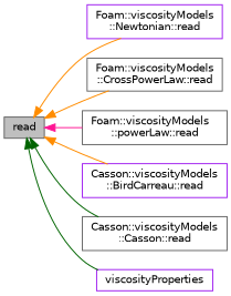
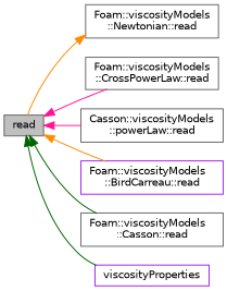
  digraph {
    rankdir=LR
    node [color=gray40 fontname=Helvetica fontsize=10 shape=record]
    edge [color=darkorange dir=back fontname=Helvetica fontsize=10 labelfontname=Helvetica labelfontsize=10 style=solid]
    n1 [fillcolor=grey75 fontcolor=black height=0.2 label=read style=filled width=0.4]
-   n2 [color=purple height=0.2 label="Foam::viscosityModels\l::Newtonian::read" width=0.4]
+   n2 [height=0.2 label="Foam::viscosityModels\l::Newtonian::read" width=0.4]
    n3 [height=0.2 label="Foam::viscosityModels\l::CrossPowerLaw::read" width=0.4]
-   n4 [height=0.2 label="Foam::viscosityModels\l::powerLaw::read" width=0.4]
-   n5 [color=purple height=0.2 label="Casson::viscosityModels\l::BirdCarreau::read" width=0.4]
-   n6 [height=0.2 label="Casson::viscosityModels\l::Casson::read" width=0.4]
+   n4 [height=0.2 label="Casson::viscosityModels\l::powerLaw::read" width=0.4]
+   n5 [color=purple height=0.2 label="Foam::viscosityModels\l::BirdCarreau::read" width=0.4]
+   n6 [height=0.2 label="Foam::viscosityModels\l::Casson::read" width=0.4]
    n7 [color=purple height=0.2 label=viscosityProperties width=0.4]
-   n1 -> n2
-   n1 -> n3
+   n2 -> n1
+   n1 -> n3 [color=deeppink]
    n1 -> n4 [color=deeppink]
    n1 -> n5
    n1 -> n6 [color=darkgreen]
    n1 -> n7 [color=darkgreen]
  }
